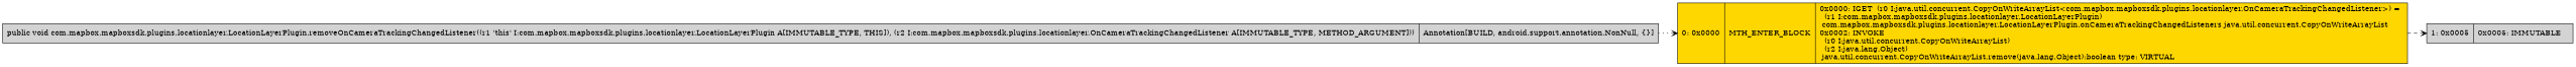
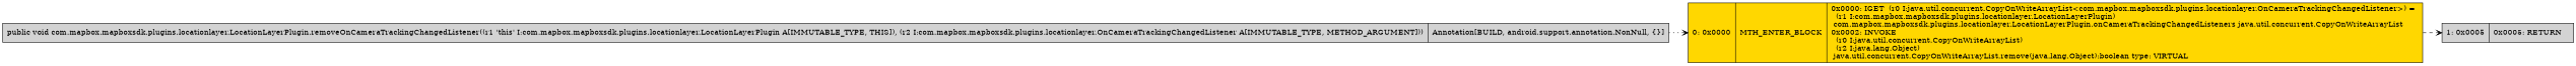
  digraph {
    rankdir=LR
    node [shape=record style=filled fillcolor=lightgrey]
    edge [arrowhead=vee]
    n1 [label="{0\:\ 0x0000|MTH_ENTER_BLOCK\l|0x0000: IGET  (r0 I:java.util.concurrent.CopyOnWriteArrayList\<com.mapbox.mapboxsdk.plugins.locationlayer.OnCameraTrackingChangedListener\>) = \l  (r1 I:com.mapbox.mapboxsdk.plugins.locationlayer.LocationLayerPlugin)\l com.mapbox.mapboxsdk.plugins.locationlayer.LocationLayerPlugin.onCameraTrackingChangedListeners java.util.concurrent.CopyOnWriteArrayList \l0x0002: INVOKE  \l  (r0 I:java.util.concurrent.CopyOnWriteArrayList)\l  (r2 I:java.lang.Object)\l java.util.concurrent.CopyOnWriteArrayList.remove(java.lang.Object):boolean type: VIRTUAL \l}" fillcolor=gold]
-   n2 [label="{1\:\ 0x0005|0x0005: IMMUTABLE   \l}"]
+   n2 [label="{1\:\ 0x0005|0x0005: RETURN   \l}"]
    n3 [label="{public void com.mapbox.mapboxsdk.plugins.locationlayer.LocationLayerPlugin.removeOnCameraTrackingChangedListener((r1 'this' I:com.mapbox.mapboxsdk.plugins.locationlayer.LocationLayerPlugin A[IMMUTABLE_TYPE, THIS]), (r2 I:com.mapbox.mapboxsdk.plugins.locationlayer.OnCameraTrackingChangedListener A[IMMUTABLE_TYPE, METHOD_ARGUMENT]))  | Annotation[BUILD, android.support.annotation.NonNull, \{\}]\l}"]
    n1 -> n2 [style=dashed]
    n3 -> n1 [style=dotted]
  }
